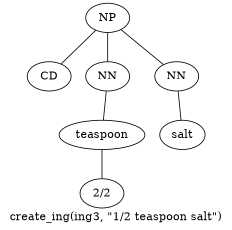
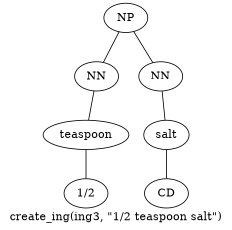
  graph {
    label="create_ing(ing3, \"1/2 teaspoon salt\")"
    n1 [label=NP]
    n2 [label=CD]
    n3 [label=NN]
    n4 [label=NN]
    n5 [label=teaspoon]
    n6 [label=salt]
-   n7 [label="2/2"]
-   n1 -- n2
+   n7 [label="1/2"]
+   n6 -- n2
    n1 -- n3
    n1 -- n4
    n3 -- n5
    n4 -- n6
    n5 -- n7
  }
